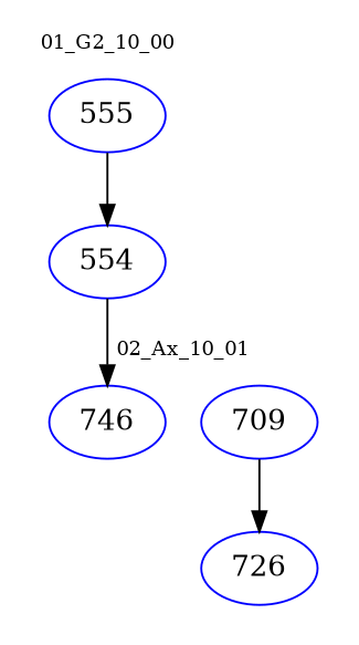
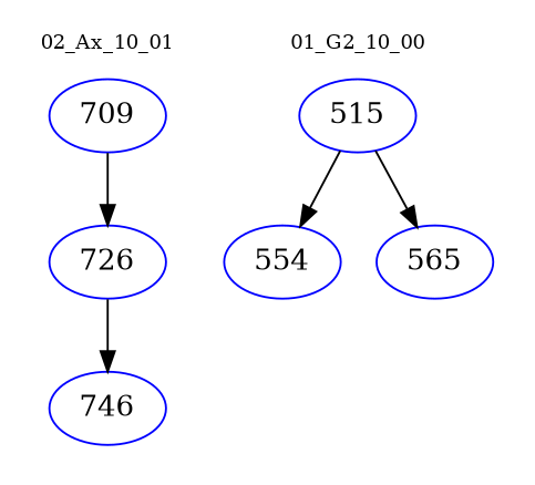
  digraph {
    node [color=blue]
    edge [color=black]
    n1 [label=726]
    n2 [label=709]
    n3 [label=746]
-   n4 [label=555]
+   n4 [label=515]
    n5 [label=554]
+   n6 [label=565]
    subgraph cluster_1 {
      color=white
      fontsize=10
      label="02_Ax_10_01"
      n1
      n2
      n3
    }
    subgraph cluster_2 {
      color=white
      fontsize=10
      label="01_G2_10_00"
      n4
      n5
+     n6
    }
-   n5 -> n3
+   n1 -> n3
    n2 -> n1
    n4 -> n5
+   n4 -> n6
  }
